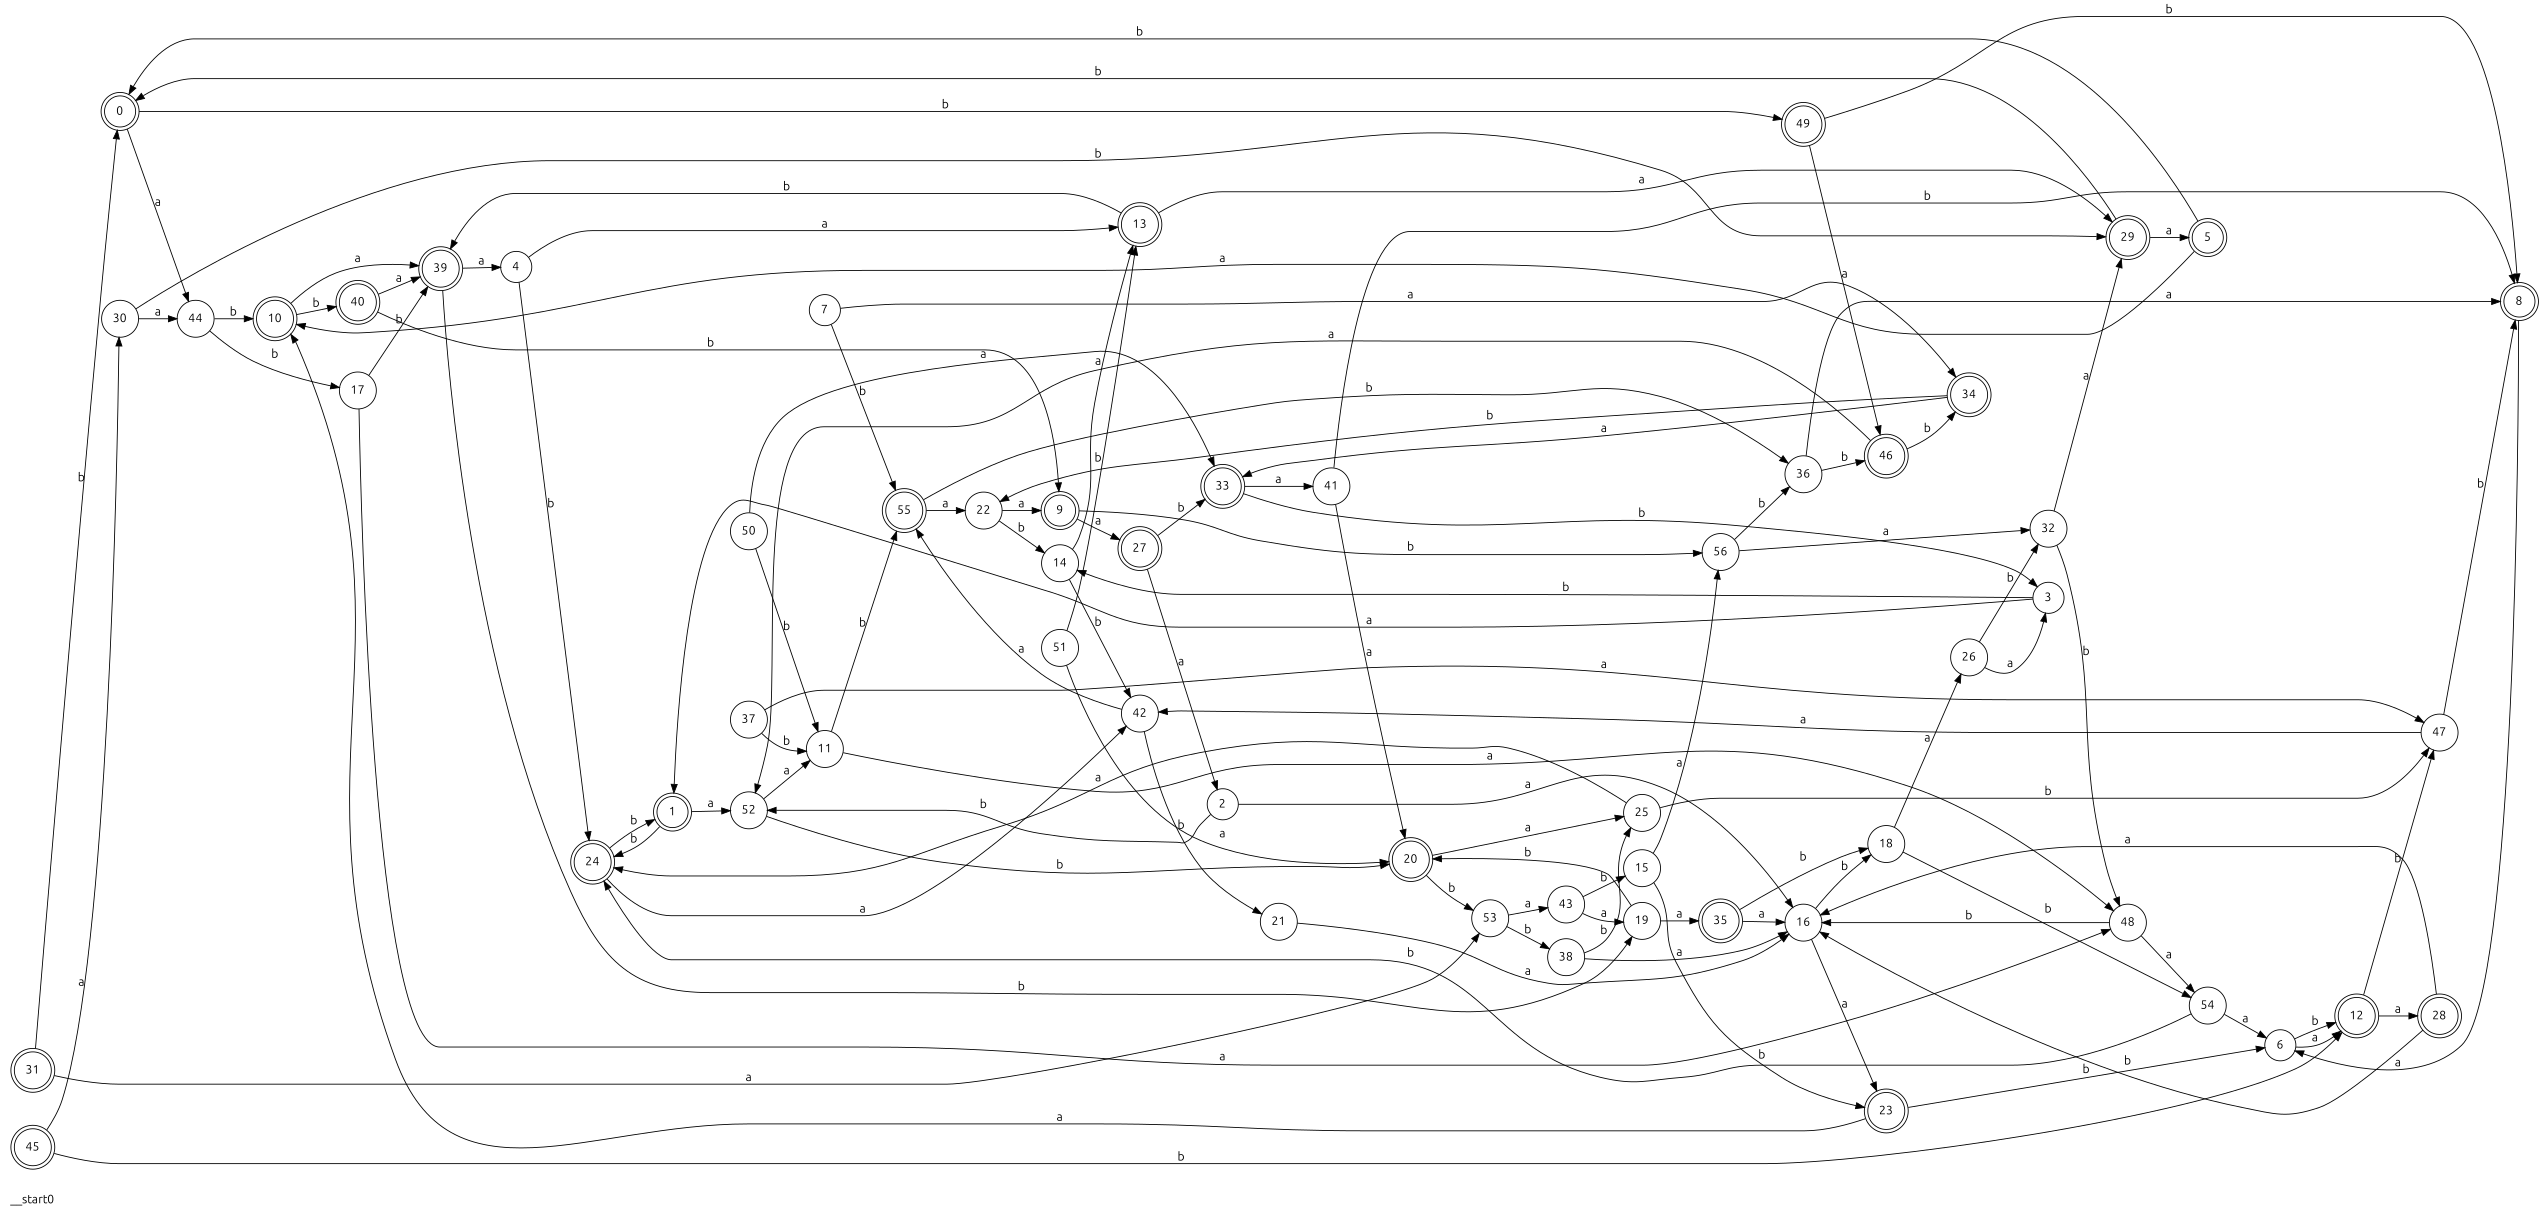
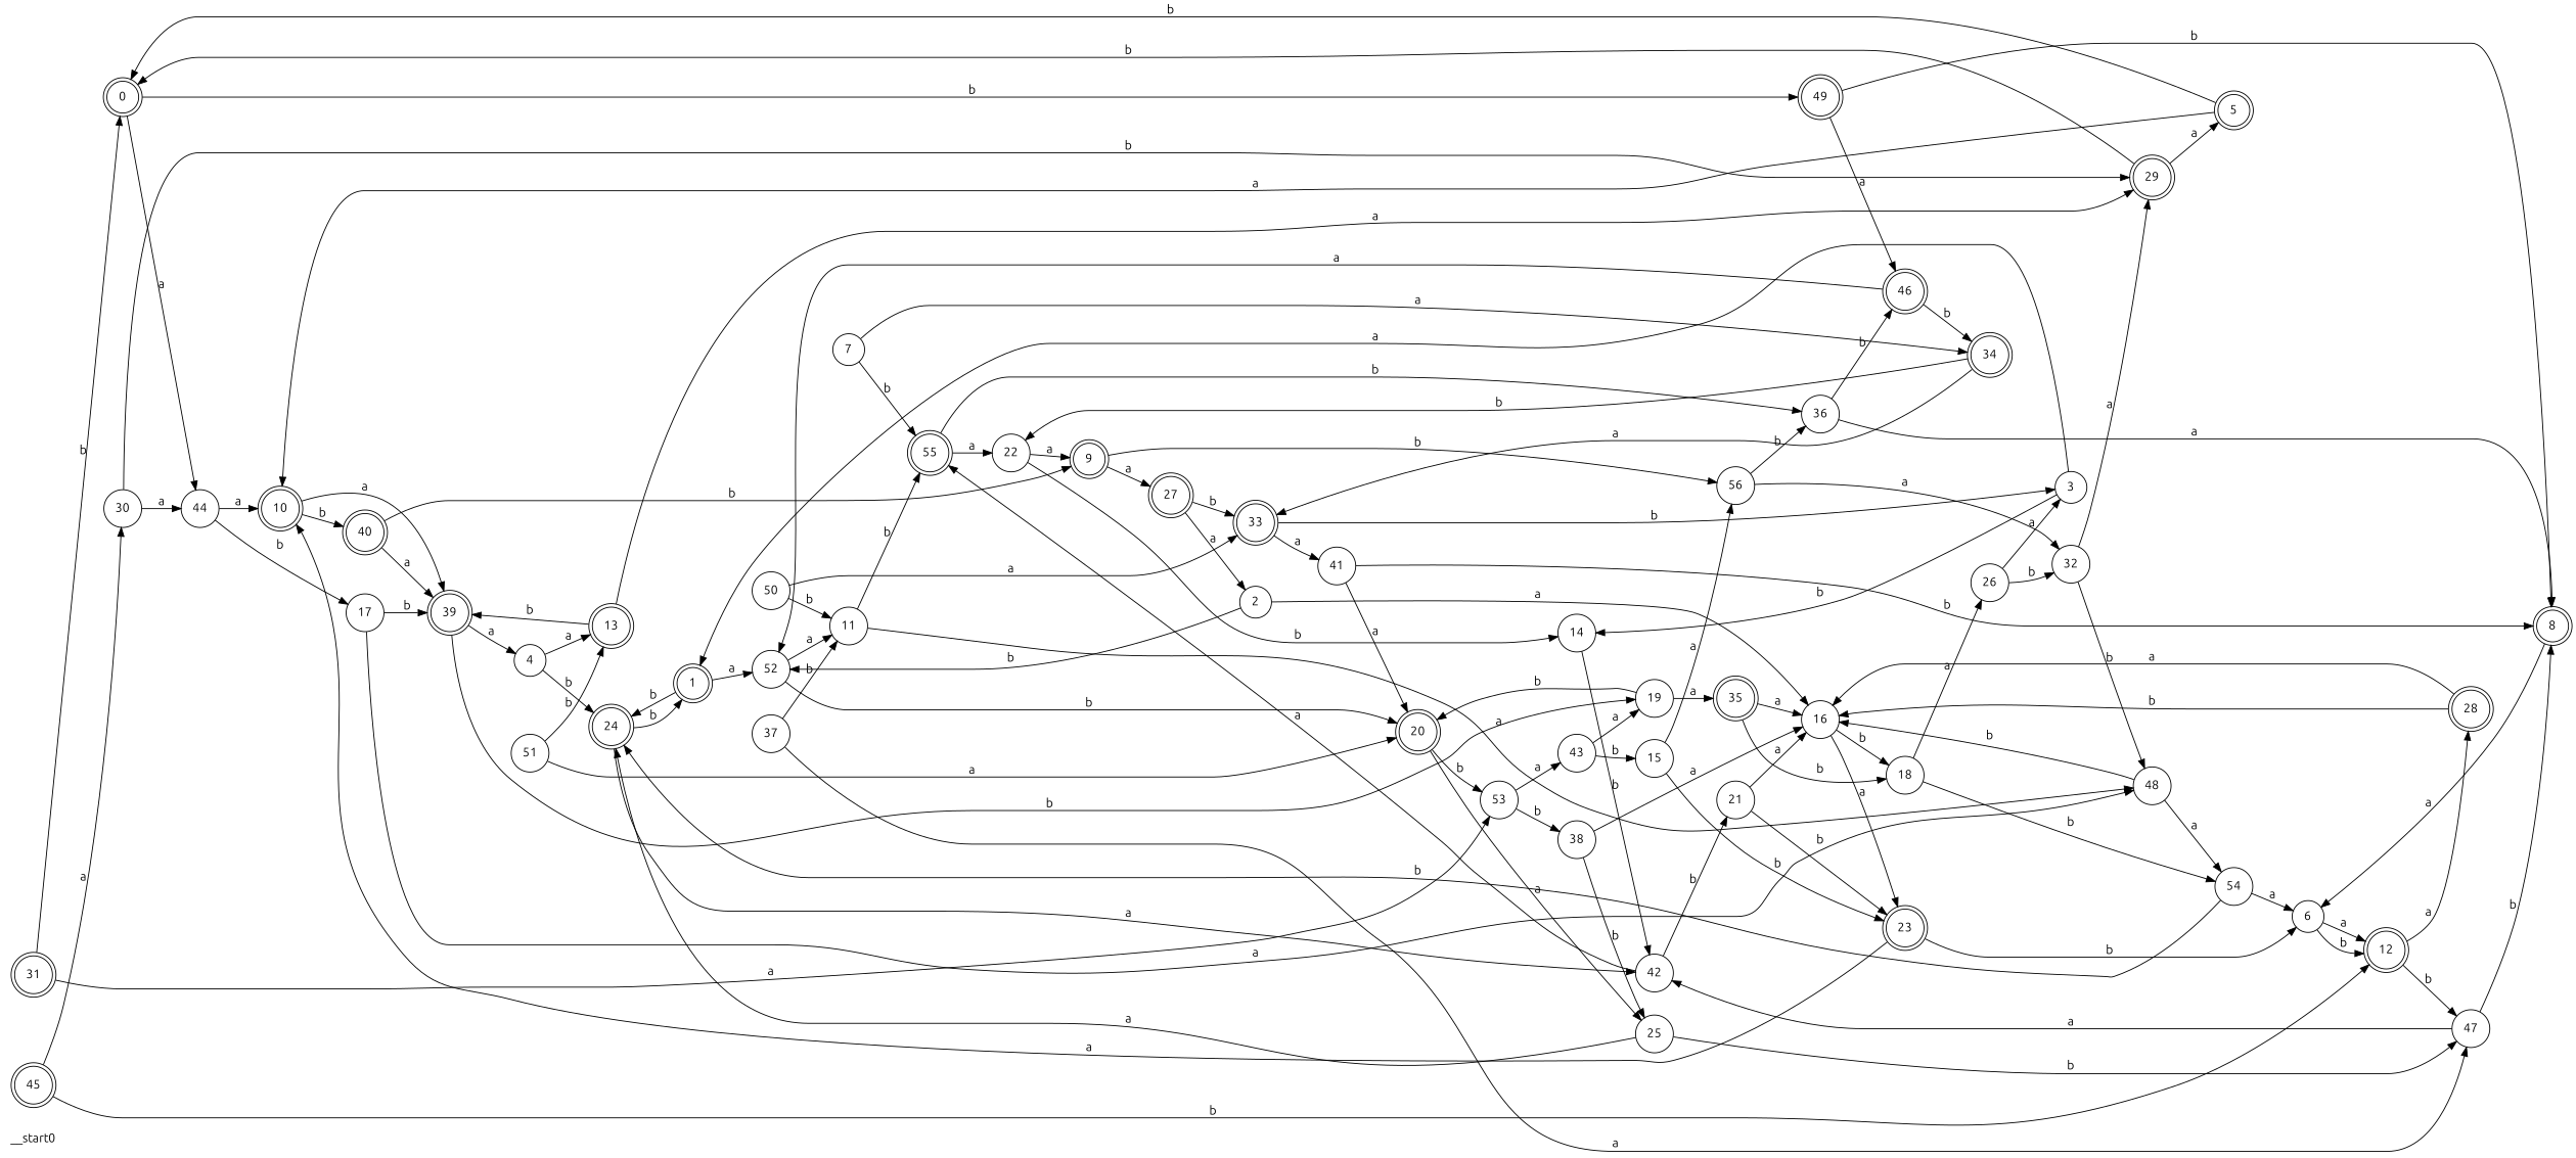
  digraph {
    fontname=Ubuntu
    rankdir=LR
    node [fontname=Ubuntu shape=circle color=black fillcolor=white style=filled]
    edge [fontname=Ubuntu]
    __start0 [shape=none color="" fillcolor="" style=""]
    n2 [label=0 shape=doublecircle style="rounded,filled"]
    n3 [label=44]
    n4 [label=49 shape=doublecircle style="rounded,filled"]
    n5 [label=10 shape=doublecircle style="rounded,filled"]
    n6 [label=17]
    n7 [label=8 shape=doublecircle style="rounded,filled"]
    n8 [label=46 shape=doublecircle style="rounded,filled"]
    n9 [label=1 shape=doublecircle style="rounded,filled"]
    n10 [label=24 shape=doublecircle style="rounded,filled"]
    n11 [label=52]
    n12 [label=42]
    n13 [label=11]
    n14 [label=20 shape=doublecircle style="rounded,filled"]
    n15 [label=2]
    n16 [label=16]
    n17 [label=23 shape=doublecircle style="rounded,filled"]
    n18 [label=18]
    n19 [label=3]
    n20 [label=14]
    n21 [label=13 shape=doublecircle style="rounded,filled"]
    n22 [label=4]
    n23 [label=39 shape=doublecircle style="rounded,filled"]
    n24 [label=29 shape=doublecircle style="rounded,filled"]
    n25 [label=5 shape=doublecircle style="rounded,filled"]
    n26 [label=40 shape=doublecircle style="rounded,filled"]
    n27 [label=6]
    n28 [label=12 shape=doublecircle style="rounded,filled"]
    n29 [label=28 shape=doublecircle style="rounded,filled"]
    n30 [label=47]
    n31 [label=7]
    n32 [label=34 shape=doublecircle style="rounded,filled"]
    n33 [label=55 shape=doublecircle style="rounded,filled"]
    n34 [label=22]
    n35 [label=33 shape=doublecircle style="rounded,filled"]
    n36 [label=36]
    n37 [label=50]
    n38 [label=9 shape=doublecircle style="rounded,filled"]
    n39 [label=27 shape=doublecircle style="rounded,filled"]
    n40 [label=56]
    n41 [label=32]
    n42 [label=19]
    n43 [label=48]
    n44 [label=54]
    n45 [label=21]
    n46 [label=15]
    n47 [label=26]
    n48 [label=35 shape=doublecircle style="rounded,filled"]
    n49 [label=25]
    n50 [label=53]
    n51 [label=38]
    n52 [label=43]
    n53 [label=41]
    n54 [label=30]
    n55 [label=31 shape=doublecircle style="rounded,filled"]
    n56 [label=37]
    n57 [label=45 shape=doublecircle style="rounded,filled"]
    n58 [label=51]
    n2 -> n3 [label=a]
    n2 -> n4 [label=b]
-   n3 -> n5 [label=b]
+   n3 -> n5 [label=a]
    n3 -> n6 [label=b]
    n4 -> n7 [label=b]
    n4 -> n8 [label=a]
    n5 -> n23 [label=a]
    n5 -> n26 [label=b]
    n6 -> n23 [label=b]
    n6 -> n43 [label=a]
    n7 -> n27 [label=a]
    n8 -> n11 [label=a]
    n8 -> n32 [label=b]
    n9 -> n10 [label=b]
    n9 -> n11 [label=a]
    n10 -> n9 [label=b]
    n10 -> n12 [label=a]
    n11 -> n13 [label=a]
    n11 -> n14 [label=b]
    n12 -> n33 [label=a]
    n12 -> n45 [label=b]
    n13 -> n33 [label=b]
    n13 -> n43 [label=a]
    n14 -> n49 [label=a]
    n14 -> n50 [label=b]
    n15 -> n11 [label=b]
    n15 -> n16 [label=a]
    n16 -> n17 [label=a]
    n16 -> n18 [label=b]
    n17 -> n5 [label=a]
    n17 -> n27 [label=b]
    n18 -> n44 [label=b]
    n18 -> n47 [label=a]
    n19 -> n9 [label=a]
    n19 -> n20 [label=b]
    n20 -> n12 [label=b]
-   n20 -> n21 [label=a]
    n21 -> n23 [label=b]
    n21 -> n24 [label=a]
    n22 -> n10 [label=b]
    n22 -> n21 [label=a]
    n23 -> n22 [label=a]
    n23 -> n42 [label=b]
    n24 -> n2 [label=b]
    n24 -> n25 [label=a]
    n25 -> n2 [label=b]
    n25 -> n5 [label=a]
    n26 -> n23 [label=a]
    n26 -> n38 [label=b]
    n27 -> n28 [label=a]
    n27 -> n28 [label=b]
    n28 -> n29 [label=a]
    n28 -> n30 [label=b]
    n29 -> n16 [label=a]
    n29 -> n16 [label=b]
    n30 -> n7 [label=b]
    n30 -> n12 [label=a]
    n31 -> n32 [label=a]
    n31 -> n33 [label=b]
    n32 -> n34 [label=b]
    n32 -> n35 [label=a]
    n33 -> n34 [label=a]
    n33 -> n36 [label=b]
    n34 -> n20 [label=b]
    n34 -> n38 [label=a]
    n35 -> n19 [label=b]
    n35 -> n53 [label=a]
    n36 -> n7 [label=a]
    n36 -> n8 [label=b]
    n37 -> n13 [label=b]
    n37 -> n35 [label=a]
    n38 -> n39 [label=a]
    n38 -> n40 [label=b]
    n39 -> n15 [label=a]
    n39 -> n35 [label=b]
    n40 -> n36 [label=b]
    n40 -> n41 [label=a]
    n41 -> n24 [label=a]
    n41 -> n43 [label=b]
    n42 -> n14 [label=b]
    n42 -> n48 [label=a]
    n43 -> n16 [label=b]
    n43 -> n44 [label=a]
    n44 -> n10 [label=b]
    n44 -> n27 [label=a]
    n45 -> n16 [label=a]
+   n45 -> n17 [label=b]
    n46 -> n17 [label=b]
    n46 -> n40 [label=a]
    n47 -> n19 [label=a]
    n47 -> n41 [label=b]
    n48 -> n16 [label=a]
    n48 -> n18 [label=b]
    n49 -> n10 [label=a]
    n49 -> n30 [label=b]
    n50 -> n51 [label=b]
    n50 -> n52 [label=a]
    n51 -> n16 [label=a]
    n51 -> n49 [label=b]
    n52 -> n42 [label=a]
    n52 -> n46 [label=b]
    n53 -> n7 [label=b]
    n53 -> n14 [label=a]
    n54 -> n3 [label=a]
    n54 -> n24 [label=b]
    n55 -> n2 [label=b]
    n55 -> n50 [label=a]
    n56 -> n13 [label=b]
    n56 -> n30 [label=a]
    n57 -> n28 [label=b]
    n57 -> n54 [label=a]
    n58 -> n14 [label=a]
    n58 -> n21 [label=b]
  }
